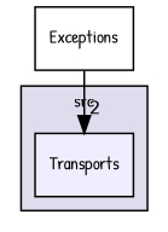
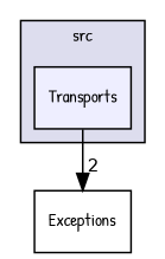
  digraph {
    compound=true
    fontname="Patrick Hand"
    node [fontname="Patrick Hand" fontsize=10 shape=box]
    n1 [fillcolor="#eeeeff" label=Transports pencolor=black style=filled]
    n2 [label=Exceptions]
    subgraph cluster_1 {
      bgcolor="#ddddee"
      fontsize=10
      label=src
      pencolor=black
      n1
    }
-   n2 -> n1 [headlabel=2 labeldistance=1.5 labelfontname=Helvetica labelfontsize=10 fontname="Patrick Hand"]
+   n1 -> n2 [headlabel=2 labeldistance=1.5 labelfontname=Helvetica labelfontsize=10 fontname="Patrick Hand"]
  }
